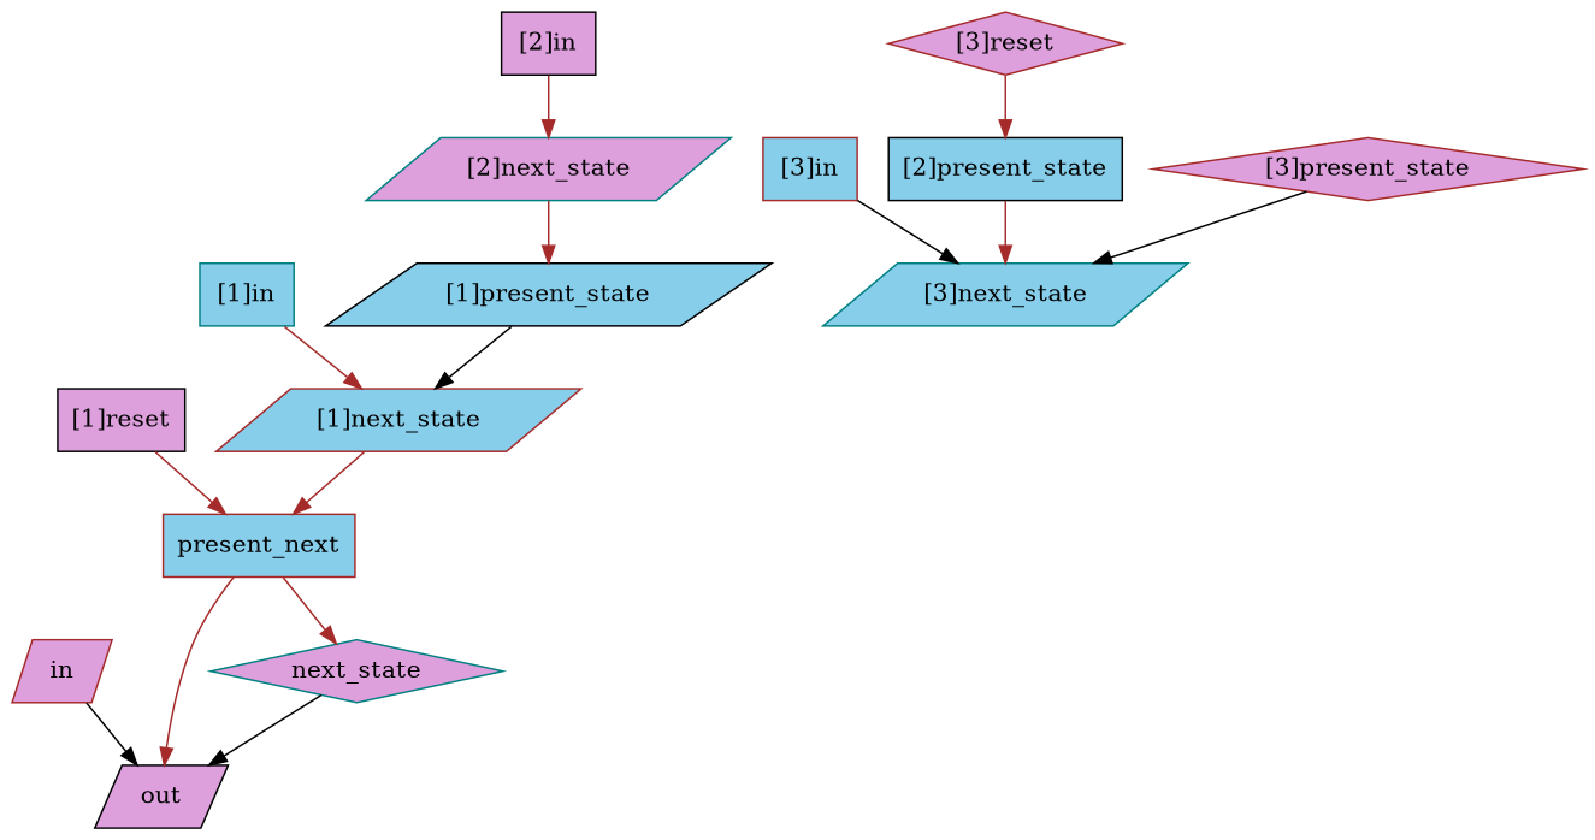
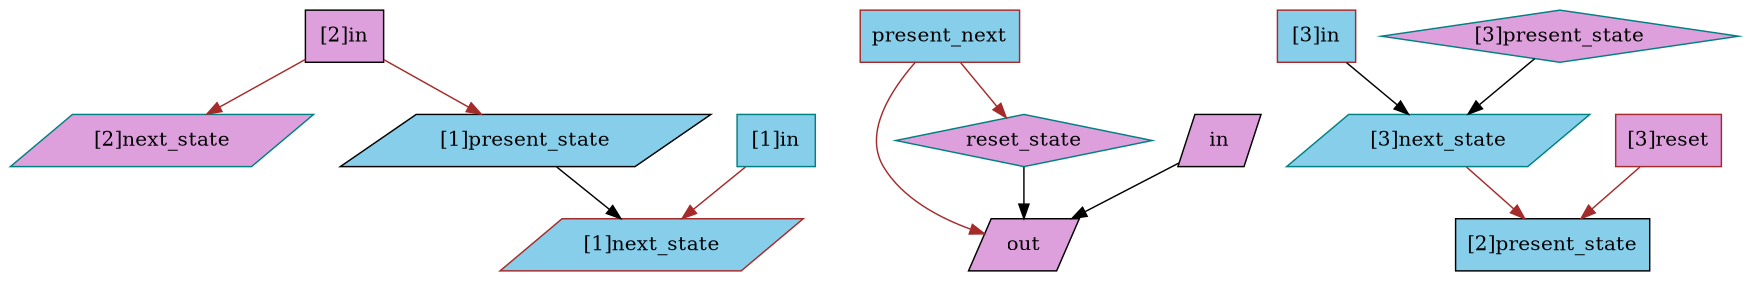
  strict digraph {
    node [color=teal complexity=14 fillcolor=plum shape=parallelogram style=filled]
    edge [color=brown]
    "[2]next_state" [complexity=16 importance=6.57356217212 rank=0.410847635757]
    "[1]present_state" [color=black fillcolor=skyblue importance=6.30916961792 rank=0.450654972709]
    "[1]next_state" [color=brown complexity=10 fillcolor=skyblue importance=2.01919022417 rank=0.201919022417]
    n4 [color=brown complexity=8 fillcolor=skyblue importance=1.75479766998 label=present_next rank=0.219349708747 shape=box]
    "[3]in" [color=brown complexity=26 fillcolor=skyblue importance=60.8337014544 rank=2.33975774825 shape=box]
    "[3]next_state" [complexity=22 fillcolor=skyblue importance=20.236678016 rank=0.919849000726]
    "[2]present_state" [color=black complexity=20 fillcolor=skyblue importance=19.9722854618 rank=0.998614273088 shape=box]
    out [color=black complexity=0 importance=0.236673687326 rank=0.0]
-   next_state [complexity=4 importance=0.50106624152 rank=0.12526656038 shape=diamond]
-   "[3]present_state" [color=brown complexity=26 importance=60.9616329933 rank=2.34467819205 shape=diamond]
+   next_state [complexity=4 importance=0.50106624152 rank=0.12526656038 shape=diamond label=reset_state]
+   "[3]present_state" [complexity=26 importance=60.9616329933 rank=2.34467819205 shape=diamond]
    "[1]in" [fillcolor=skyblue importance=6.18123807904 rank=0.441517005646 shape=box]
    "[2]in" [color=black complexity=20 importance=19.8443539229 rank=0.992217696144 shape=box]
-   in [color=brown complexity=8 importance=1.62686613109 rank=0.203358266387]
-   "[1]reset" [color=black complexity=9 importance=3.63326274648 rank=0.40369586072 shape=box]
-   "[3]reset" [color=brown complexity=21 importance=40.0682383301 rank=1.90801134905 shape=diamond]
-   "[2]next_state" -> "[1]present_state"
+   in [color=black complexity=8 importance=1.62686613109 rank=0.203358266387]
+   "[3]reset" [color=brown complexity=21 importance=40.0682383301 rank=1.90801134905 shape=box]
+   "[2]in" -> "[1]present_state"
    "[1]present_state" -> "[1]next_state" [color=black]
-   "[1]next_state" -> n4
    n4 -> out
    n4 -> next_state
    "[3]in" -> "[3]next_state" [color=black]
-   "[2]present_state" -> "[3]next_state"
+   "[3]next_state" -> "[2]present_state"
    next_state -> out [color=black]
    "[3]present_state" -> "[3]next_state" [color=black]
    "[1]in" -> "[1]next_state"
    "[2]in" -> "[2]next_state"
    in -> out [color=black]
-   "[1]reset" -> n4
    "[3]reset" -> "[2]present_state"
  }
